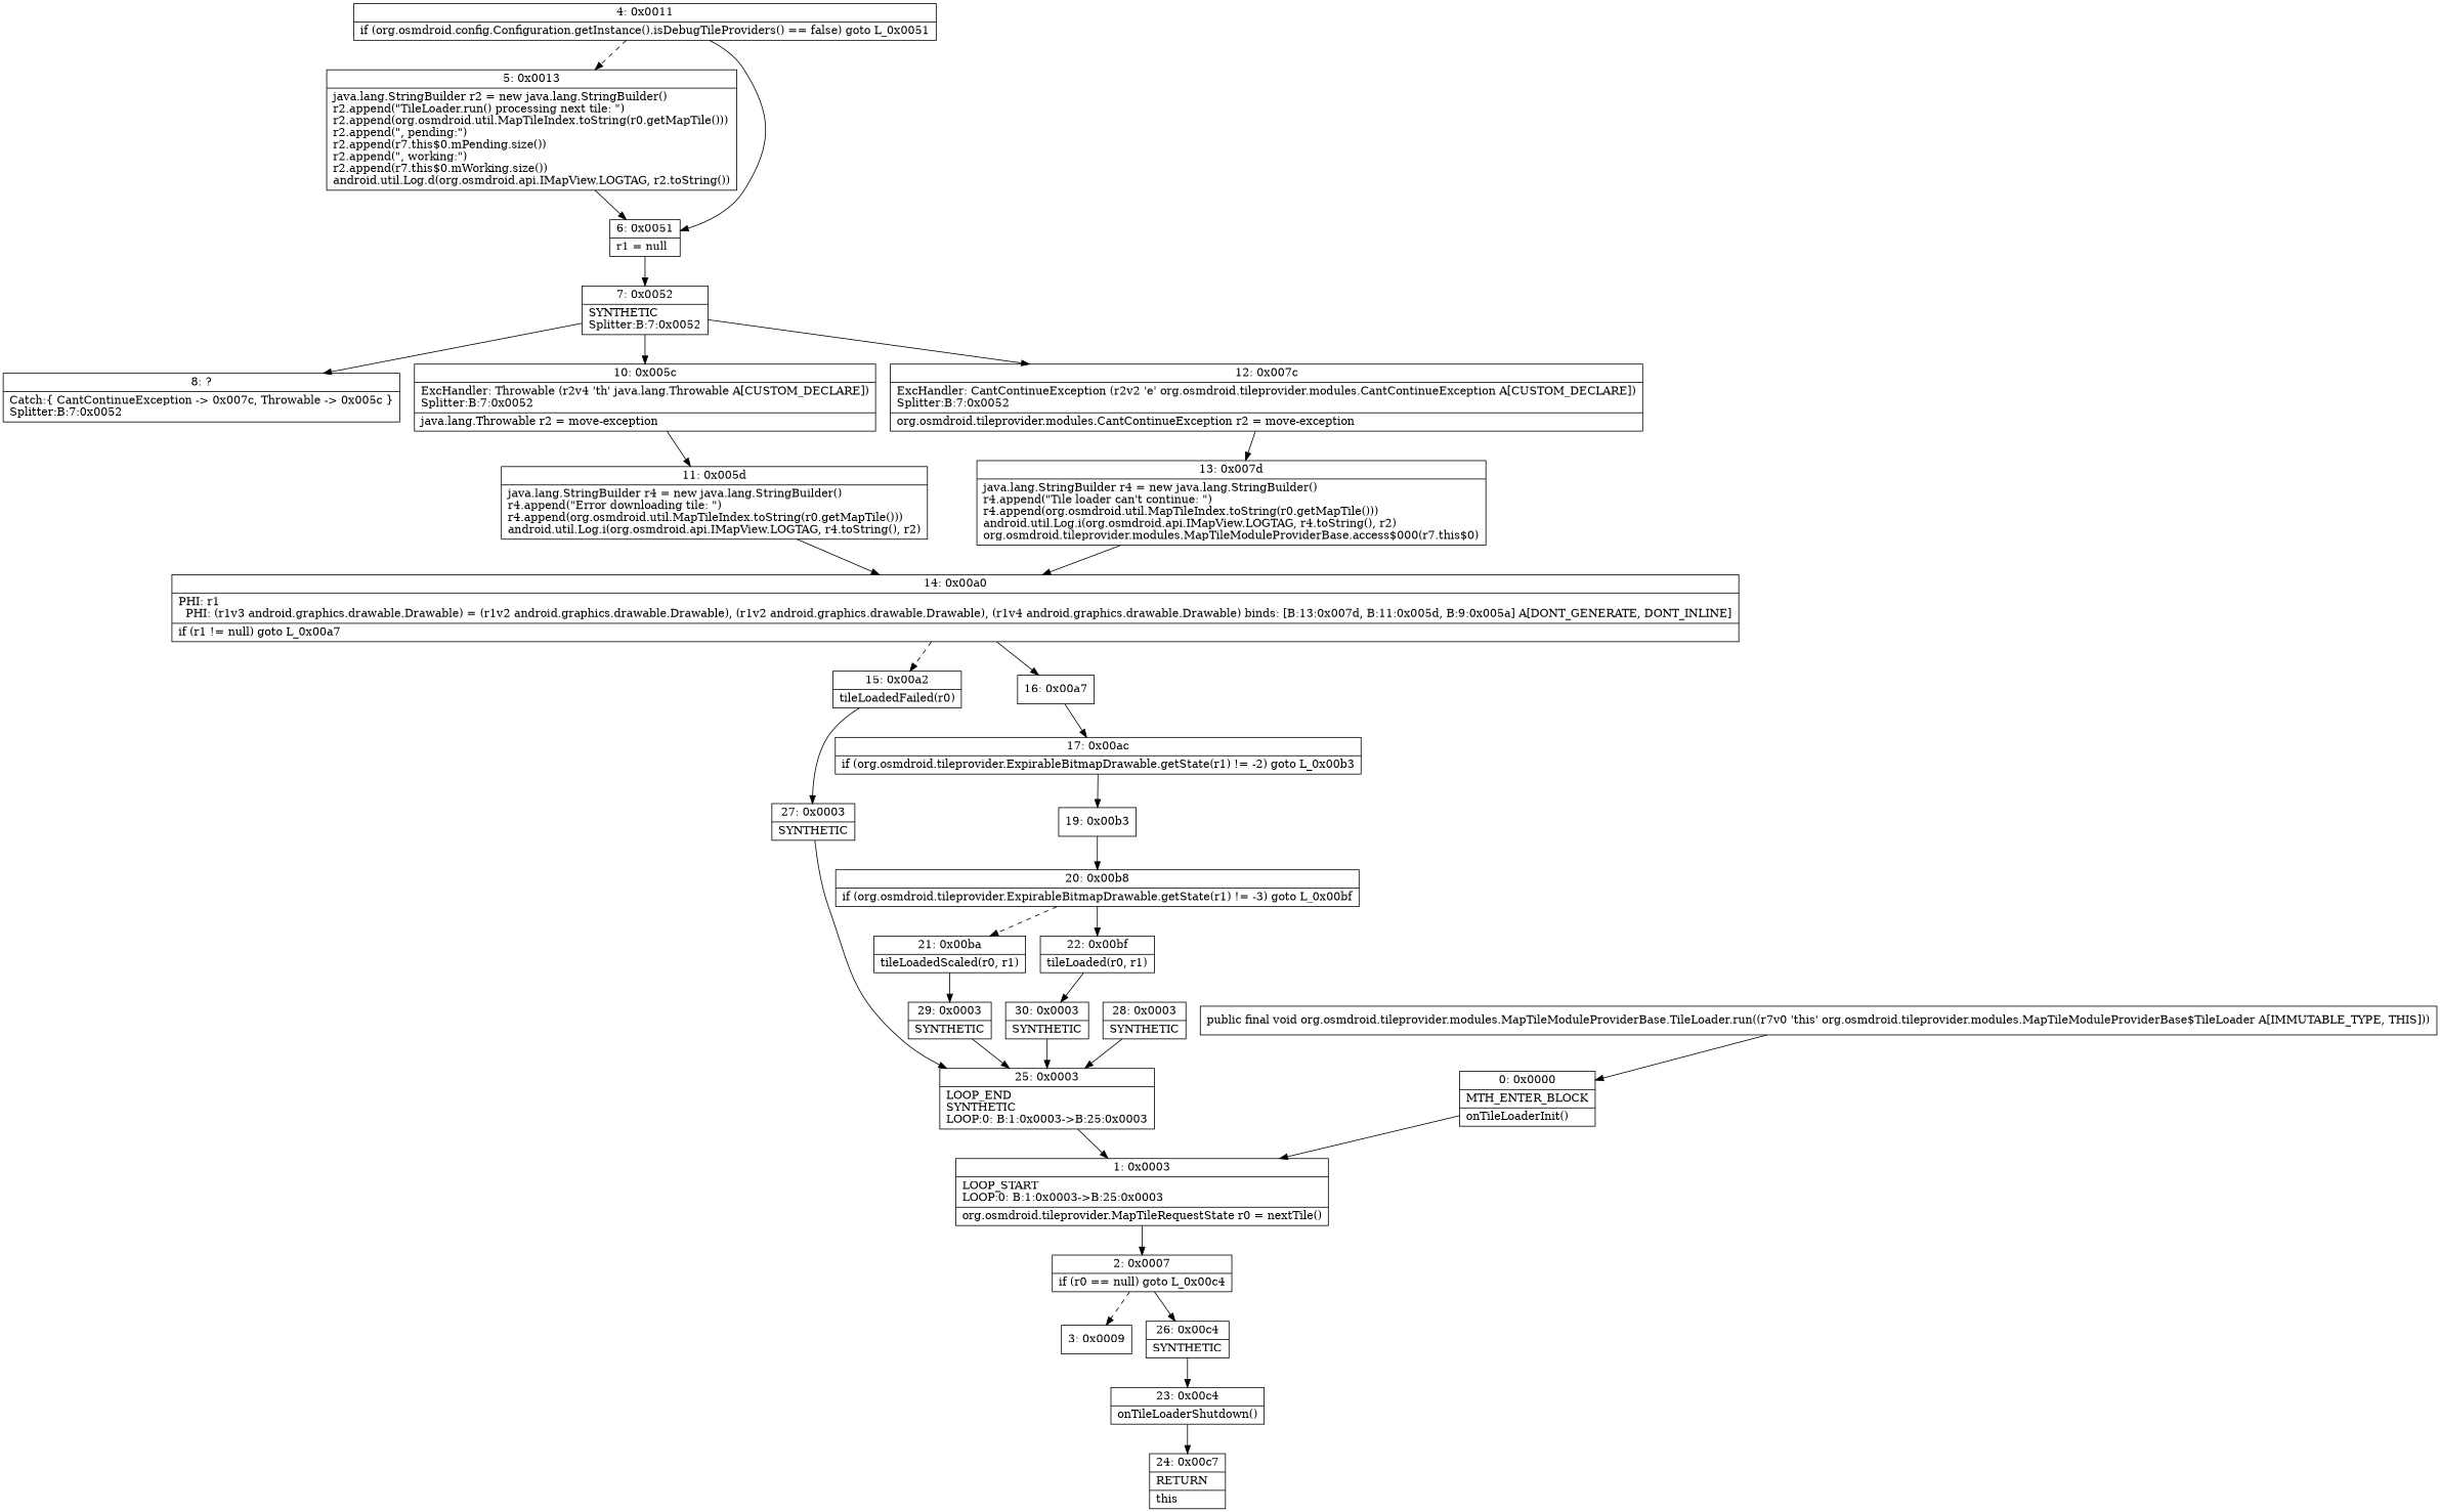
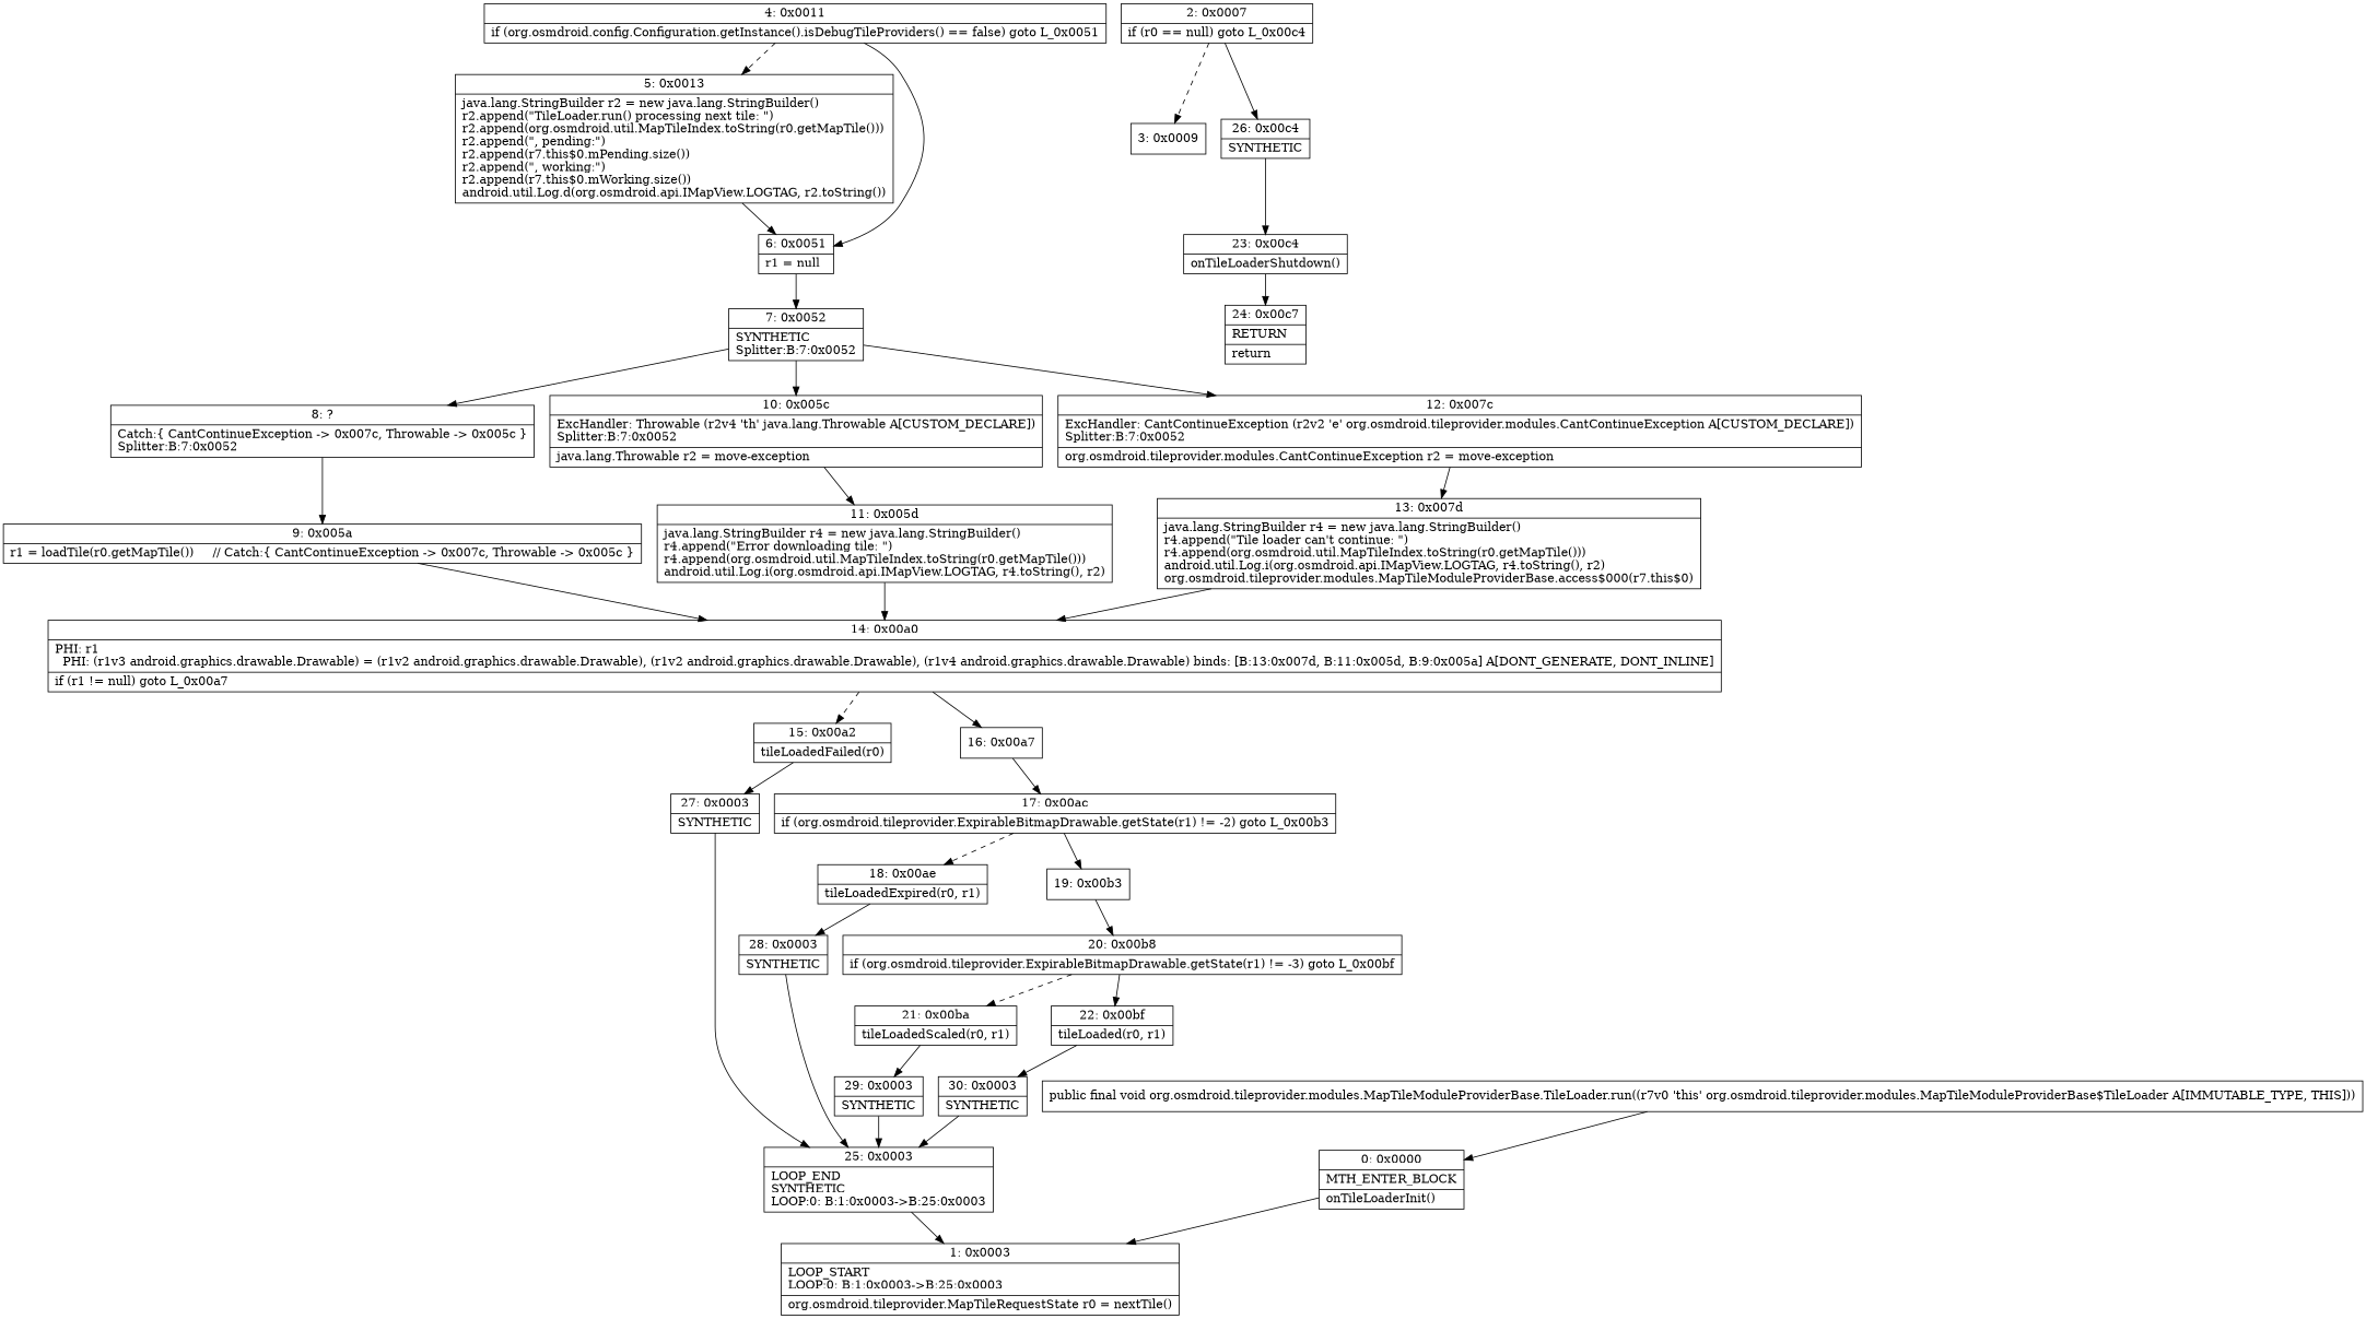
  digraph {
    node [shape=record]
    n1 [label="{0\:\ 0x0000|MTH_ENTER_BLOCK\l|onTileLoaderInit()\l}"]
    n2 [label="{1\:\ 0x0003|LOOP_START\lLOOP:0: B:1:0x0003\-\>B:25:0x0003\l|org.osmdroid.tileprovider.MapTileRequestState r0 = nextTile()\l}"]
    n3 [label="{2\:\ 0x0007|if (r0 == null) goto L_0x00c4\l}"]
    n4 [label="{3\:\ 0x0009}"]
    n5 [label="{26\:\ 0x00c4|SYNTHETIC\l}"]
    n6 [label="{23\:\ 0x00c4|onTileLoaderShutdown()\l}"]
    n7 [label="{4\:\ 0x0011|if (org.osmdroid.config.Configuration.getInstance().isDebugTileProviders() == false) goto L_0x0051\l}"]
    n8 [label="{5\:\ 0x0013|java.lang.StringBuilder r2 = new java.lang.StringBuilder()\lr2.append(\"TileLoader.run() processing next tile: \")\lr2.append(org.osmdroid.util.MapTileIndex.toString(r0.getMapTile()))\lr2.append(\", pending:\")\lr2.append(r7.this$0.mPending.size())\lr2.append(\", working:\")\lr2.append(r7.this$0.mWorking.size())\landroid.util.Log.d(org.osmdroid.api.IMapView.LOGTAG, r2.toString())\l}"]
    n9 [label="{6\:\ 0x0051|r1 = null\l}"]
    n10 [label="{7\:\ 0x0052|SYNTHETIC\lSplitter:B:7:0x0052\l}"]
    n11 [label="{8\:\ ?|Catch:\{ CantContinueException \-\> 0x007c, Throwable \-\> 0x005c \}\lSplitter:B:7:0x0052\l}"]
    n12 [label="{10\:\ 0x005c|ExcHandler: Throwable (r2v4 'th' java.lang.Throwable A[CUSTOM_DECLARE])\lSplitter:B:7:0x0052\l|java.lang.Throwable r2 = move\-exception\l}"]
    n13 [label="{12\:\ 0x007c|ExcHandler: CantContinueException (r2v2 'e' org.osmdroid.tileprovider.modules.CantContinueException A[CUSTOM_DECLARE])\lSplitter:B:7:0x0052\l|org.osmdroid.tileprovider.modules.CantContinueException r2 = move\-exception\l}"]
+   n14 [label="{9\:\ 0x005a|r1 = loadTile(r0.getMapTile())     \/\/ Catch:\{ CantContinueException \-\> 0x007c, Throwable \-\> 0x005c \}\l}"]
    n15 [label="{11\:\ 0x005d|java.lang.StringBuilder r4 = new java.lang.StringBuilder()\lr4.append(\"Error downloading tile: \")\lr4.append(org.osmdroid.util.MapTileIndex.toString(r0.getMapTile()))\landroid.util.Log.i(org.osmdroid.api.IMapView.LOGTAG, r4.toString(), r2)\l}"]
    n16 [label="{13\:\ 0x007d|java.lang.StringBuilder r4 = new java.lang.StringBuilder()\lr4.append(\"Tile loader can't continue: \")\lr4.append(org.osmdroid.util.MapTileIndex.toString(r0.getMapTile()))\landroid.util.Log.i(org.osmdroid.api.IMapView.LOGTAG, r4.toString(), r2)\lorg.osmdroid.tileprovider.modules.MapTileModuleProviderBase.access$000(r7.this$0)\l}"]
    n17 [label="{14\:\ 0x00a0|PHI: r1 \l  PHI: (r1v3 android.graphics.drawable.Drawable) = (r1v2 android.graphics.drawable.Drawable), (r1v2 android.graphics.drawable.Drawable), (r1v4 android.graphics.drawable.Drawable) binds: [B:13:0x007d, B:11:0x005d, B:9:0x005a] A[DONT_GENERATE, DONT_INLINE]\l|if (r1 != null) goto L_0x00a7\l}"]
    n18 [label="{15\:\ 0x00a2|tileLoadedFailed(r0)\l}"]
    n19 [label="{16\:\ 0x00a7}"]
    n20 [label="{27\:\ 0x0003|SYNTHETIC\l}"]
    n21 [label="{17\:\ 0x00ac|if (org.osmdroid.tileprovider.ExpirableBitmapDrawable.getState(r1) != \-2) goto L_0x00b3\l}"]
    n22 [label="{25\:\ 0x0003|LOOP_END\lSYNTHETIC\lLOOP:0: B:1:0x0003\-\>B:25:0x0003\l}"]
+   n23 [label="{18\:\ 0x00ae|tileLoadedExpired(r0, r1)\l}"]
    n24 [label="{19\:\ 0x00b3}"]
    n25 [label="{28\:\ 0x0003|SYNTHETIC\l}"]
    n26 [label="{20\:\ 0x00b8|if (org.osmdroid.tileprovider.ExpirableBitmapDrawable.getState(r1) != \-3) goto L_0x00bf\l}"]
    n27 [label="{21\:\ 0x00ba|tileLoadedScaled(r0, r1)\l}"]
    n28 [label="{22\:\ 0x00bf|tileLoaded(r0, r1)\l}"]
    n29 [label="{29\:\ 0x0003|SYNTHETIC\l}"]
    n30 [label="{30\:\ 0x0003|SYNTHETIC\l}"]
-   n31 [label="{24\:\ 0x00c7|RETURN\l|this\l}"]
+   n31 [label="{24\:\ 0x00c7|RETURN\l|return\l}"]
    n32 [label="{public final void org.osmdroid.tileprovider.modules.MapTileModuleProviderBase.TileLoader.run((r7v0 'this' org.osmdroid.tileprovider.modules.MapTileModuleProviderBase$TileLoader A[IMMUTABLE_TYPE, THIS])) }"]
    n1 -> n2
-   n2 -> n3
    n3 -> n4 [style=dashed]
    n3 -> n5
    n5 -> n6
    n6 -> n31
    n7 -> n8 [style=dashed]
    n7 -> n9
    n8 -> n9
    n9 -> n10
    n10 -> n11
    n10 -> n12
    n10 -> n13
+   n11 -> n14
    n12 -> n15
    n13 -> n16
+   n14 -> n17
    n15 -> n17
    n16 -> n17
    n17 -> n18 [style=dashed]
    n17 -> n19
    n18 -> n20
    n19 -> n21
    n20 -> n22
+   n21 -> n23 [style=dashed]
    n21 -> n24
    n22 -> n2
+   n23 -> n25
    n24 -> n26
    n25 -> n22
    n26 -> n27 [style=dashed]
    n26 -> n28
    n27 -> n29
    n28 -> n30
    n29 -> n22
    n30 -> n22
    n32 -> n1
  }
